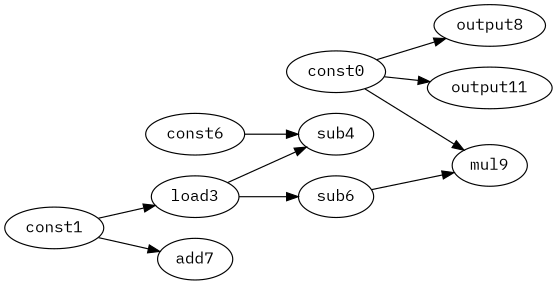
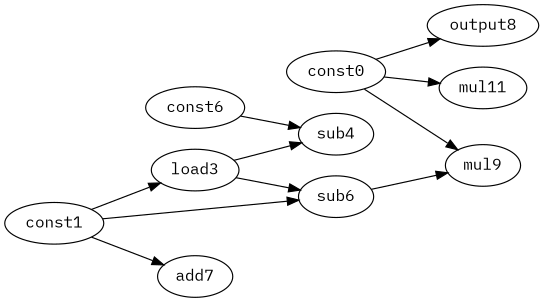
  digraph {
    fontname="IBM Plex Mono"
    rankdir=LR
    node [fontname="IBM Plex Mono" opcode=const]
    edge [fontname="IBM Plex Mono" operand=0]
    output8 [opcode=output]
    const0
    mul9 [opcode=mul]
-   output11 [opcode=output]
+   output11 [opcode=output label=mul11]
    load3 [opcode=load]
    const1
    sub6 [opcode=sub]
    add7 [opcode=add]
    sub4 [opcode=sub]
    n10 [label=const6]
    const0 -> output8
    const0 -> mul9
    const0 -> output11
    load3 -> sub6 [operand=1]
    load3 -> sub4 [operand=1]
    const1 -> load3
+   const1 -> sub6
    const1 -> add7
    sub6 -> mul9 [operand=1]
    n10 -> sub4
  }
